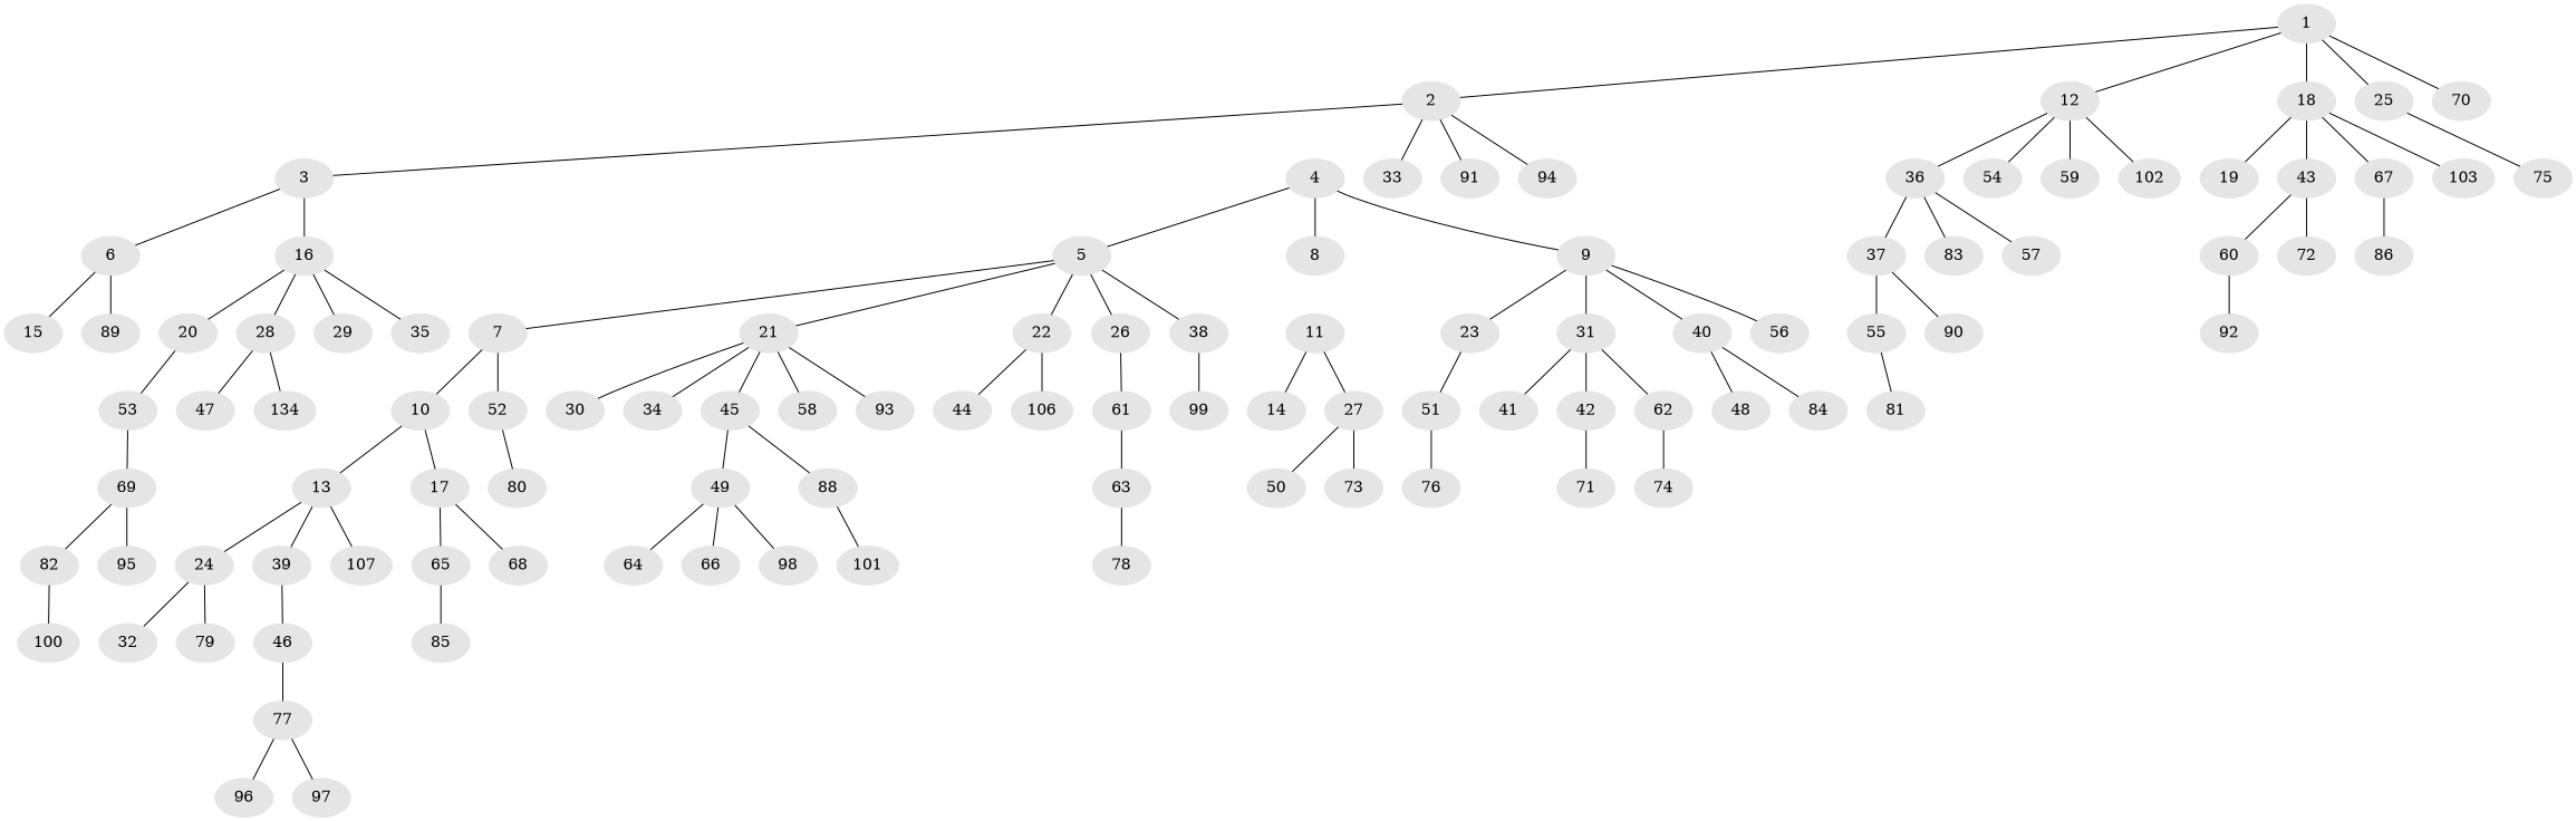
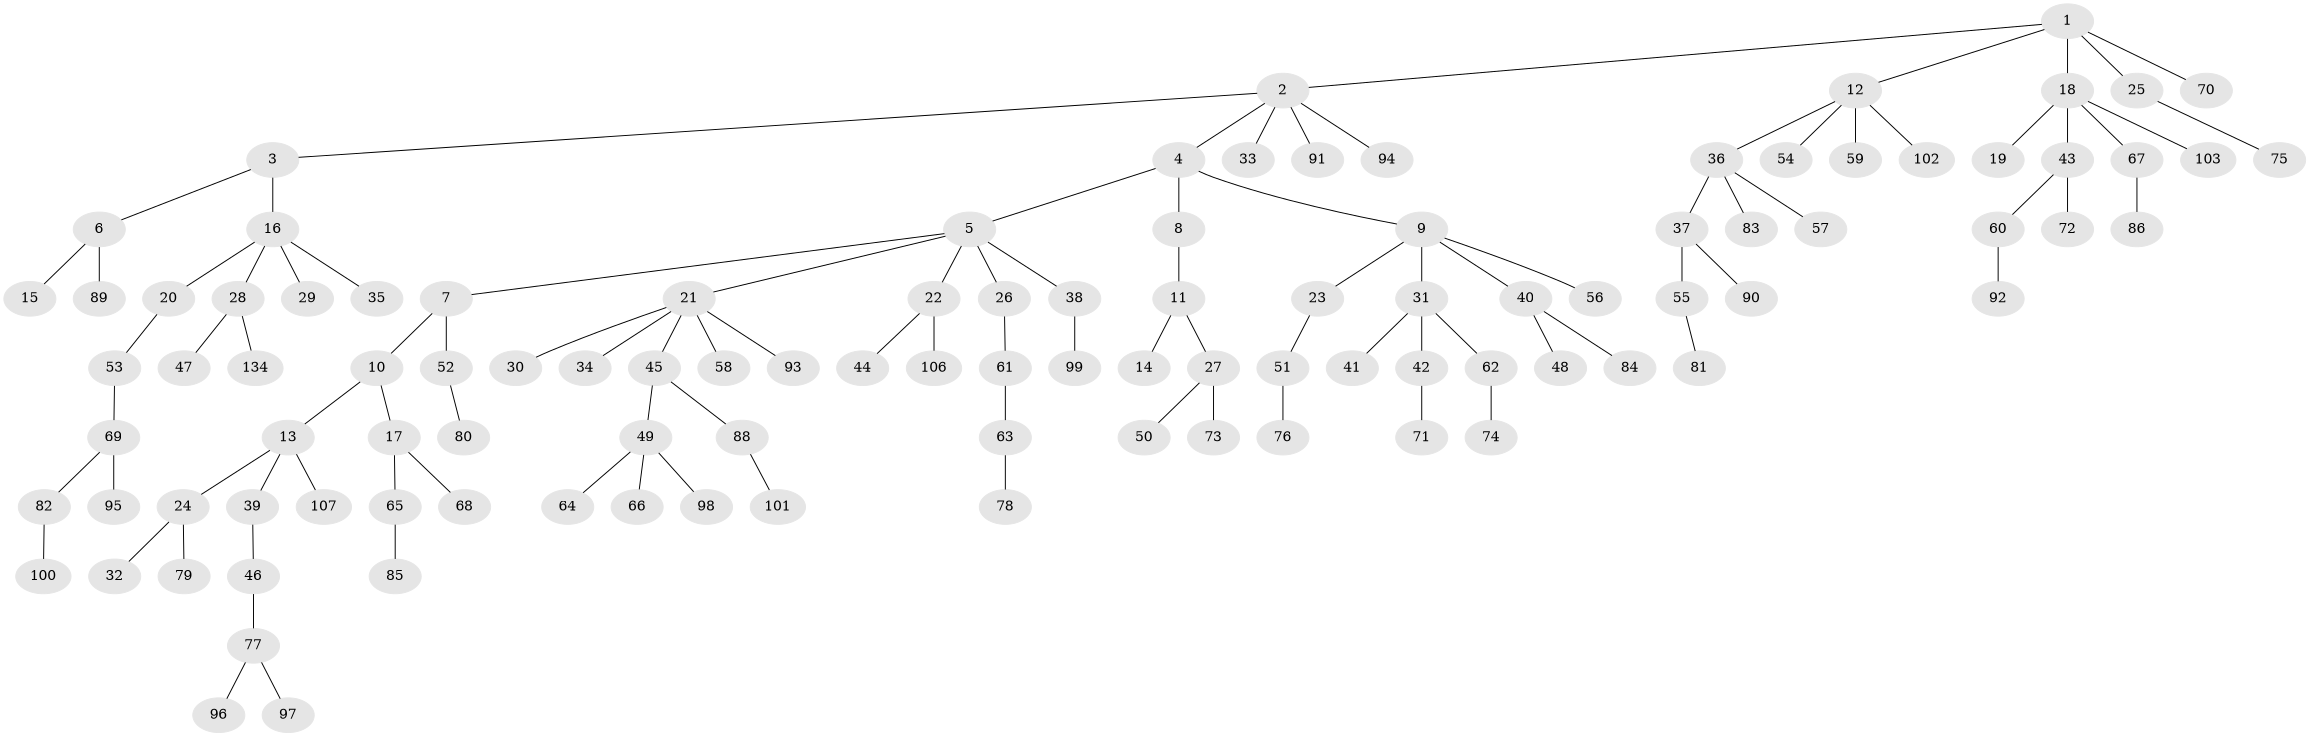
  graph {
    node [color=gray90 style=filled]
    1
    2
    12
    18
    25
    70
    3
    4
    33
    91
    94
    36
    54
    59
    102
    19
    43
    67
    103
    75
    6
    16
    5
    8
    9
    15
    89
    20
    28
    29
    35
    7
    21
    22
    26
    38
    11
    23
    31
    40
    56
    10
    52
    30
    34
    45
    58
    93
    44
    106
    61
    99
    13
    17
    80
    14
    27
    51
    41
    42
    62
    48
    84
    24
    39
    n66 [label=107]
    65
    68
    50
    73
    37
    83
    57
    32
    79
    46
    53
    47
    n79 [label=134]
    85
    60
    72
    86
    69
    49
    88
    76
    63
    71
    74
    55
    90
    81
    77
    92
    64
    66
    98
    101
    96
    97
    82
    95
    78
    100
    1 -- 2
    1 -- 12
    1 -- 18
    1 -- 25
    1 -- 70
    2 -- 3
+   2 -- 4
    2 -- 33
    2 -- 91
    2 -- 94
    12 -- 36
    12 -- 54
    12 -- 59
    12 -- 102
    18 -- 19
    18 -- 43
    18 -- 67
    18 -- 103
    25 -- 75
    3 -- 6
    3 -- 16
    4 -- 5
    4 -- 8
    4 -- 9
    36 -- 37
    36 -- 83
    36 -- 57
    43 -- 60
    43 -- 72
    67 -- 86
    6 -- 15
    6 -- 89
    16 -- 20
    16 -- 28
    16 -- 29
    16 -- 35
    5 -- 7
    5 -- 21
    5 -- 22
    5 -- 26
    5 -- 38
+   8 -- 11
    9 -- 23
    9 -- 31
    9 -- 40
    9 -- 56
    20 -- 53
    28 -- 47
    28 -- n79
    7 -- 10
    7 -- 52
    21 -- 30
    21 -- 34
    21 -- 45
    21 -- 58
    21 -- 93
    22 -- 44
    22 -- 106
    26 -- 61
    38 -- 99
    11 -- 14
    11 -- 27
    23 -- 51
    31 -- 41
    31 -- 42
    31 -- 62
    40 -- 48
    40 -- 84
    10 -- 13
    10 -- 17
    52 -- 80
    45 -- 49
    45 -- 88
    61 -- 63
    13 -- 24
    13 -- 39
    13 -- n66
    17 -- 65
    17 -- 68
    27 -- 50
    27 -- 73
    51 -- 76
    42 -- 71
    62 -- 74
    24 -- 32
    24 -- 79
    39 -- 46
    65 -- 85
    37 -- 55
    37 -- 90
    46 -- 77
    53 -- 69
    60 -- 92
    69 -- 82
    69 -- 95
    49 -- 64
    49 -- 66
    49 -- 98
    88 -- 101
    63 -- 78
    55 -- 81
    77 -- 96
    77 -- 97
    82 -- 100
  }
